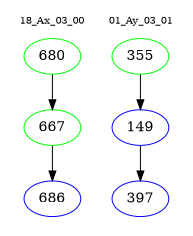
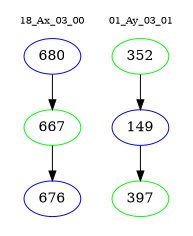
  digraph {
    node [color=green]
    edge [color=black]
-   n1 [label=680]
+   n1 [color=blue label=680]
    n2 [label=667]
-   n3 [color=blue label=686]
-   n4 [label=355]
+   n3 [color=blue label=676]
+   n4 [label=352]
    n5 [color=blue label=149]
-   n6 [color=blue label=397]
+   n6 [label=397]
    subgraph cluster_1 {
      color=white
      fontsize=10
      label="18_Ax_03_00"
      n1
      n2
      n3
    }
    subgraph cluster_2 {
      color=white
      fontsize=10
      label="01_Ay_03_01"
      n4
      n5
      n6
    }
    n1 -> n2
    n2 -> n3
    n4 -> n5
    n5 -> n6
  }
